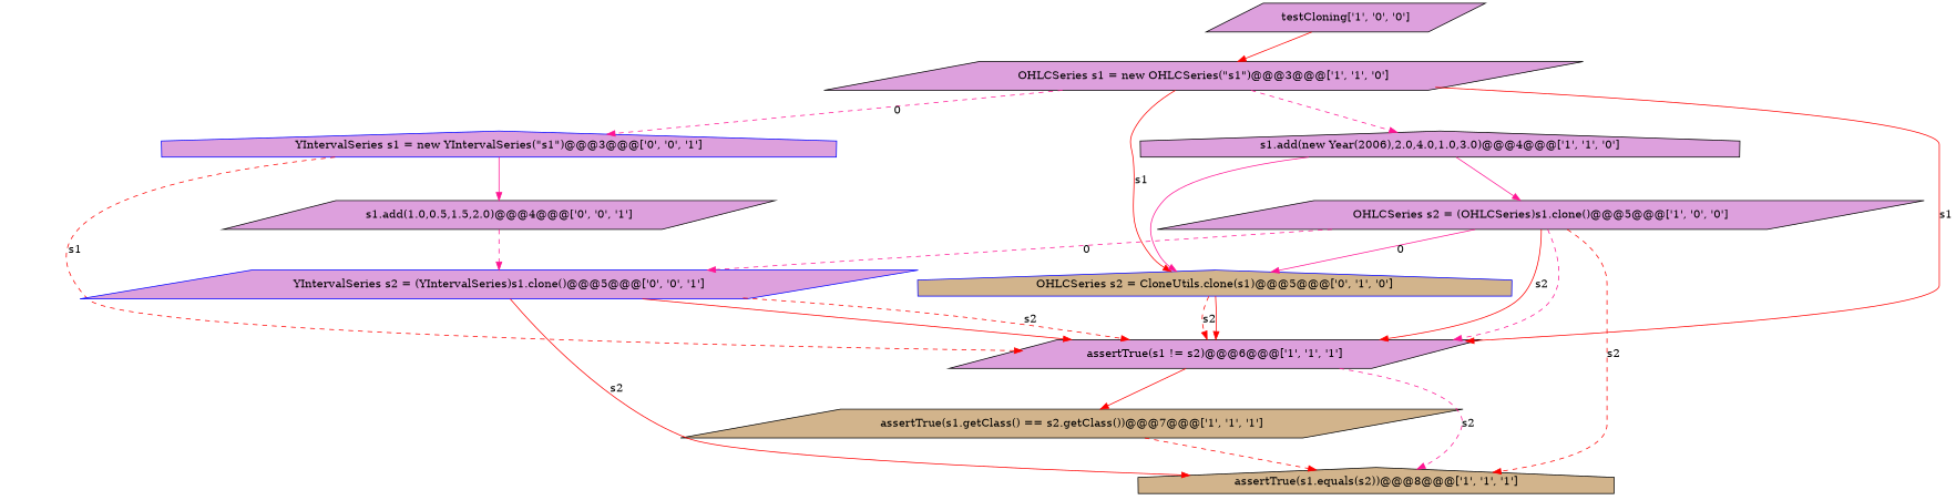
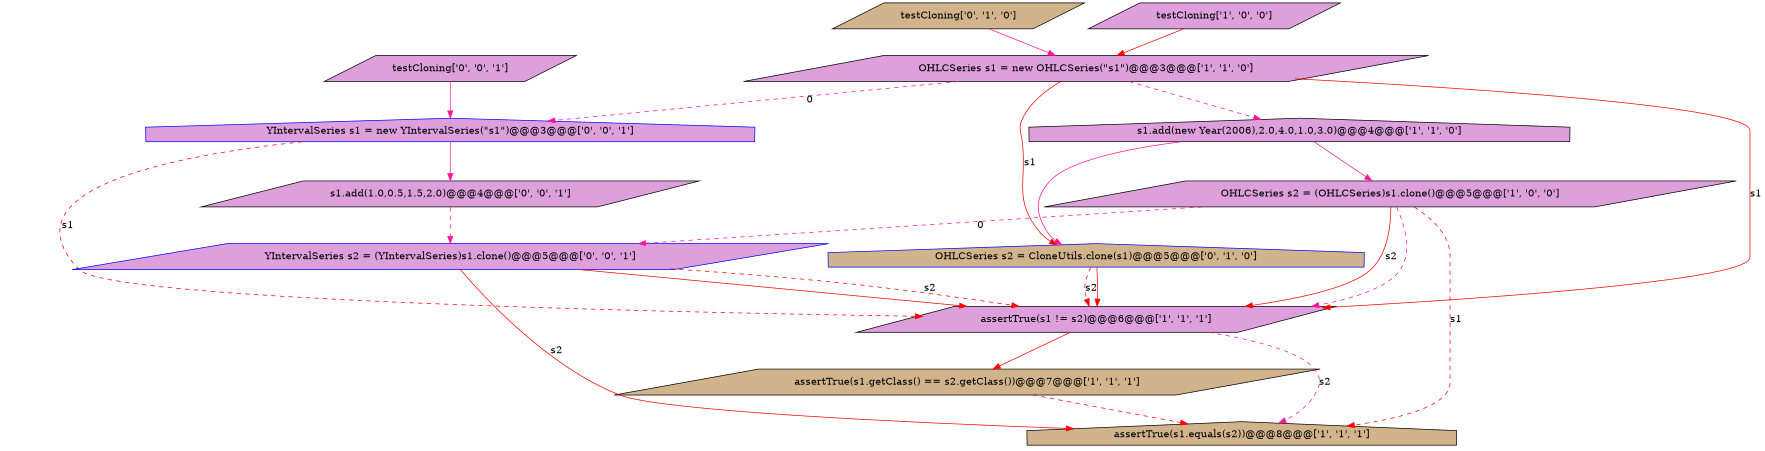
  digraph {
    node [color=black fillcolor=plum shape=parallelogram style=filled]
    edge [color=red style=solid]
    n1 [label="assertTrue(s1 != s2)@@@6@@@['1', '1', '1']"]
    n2 [fillcolor=tan label="assertTrue(s1.getClass() == s2.getClass())@@@7@@@['1', '1', '1']"]
    n3 [fillcolor=tan label="assertTrue(s1.equals(s2))@@@8@@@['1', '1', '1']" shape=house]
    n4 [label="OHLCSeries s1 = new OHLCSeries(\"s1\")@@@3@@@['1', '1', '0']"]
    n5 [color=blue label="YIntervalSeries s1 = new YIntervalSeries(\"s1\")@@@3@@@['0', '0', '1']" shape=house]
    n6 [color=blue fillcolor=tan label="OHLCSeries s2 = CloneUtils.clone(s1)@@@5@@@['0', '1', '0']" shape=house]
    n7 [label="s1.add(new Year(2006),2.0,4.0,1.0,3.0)@@@4@@@['1', '1', '0']" shape=house]
    n8 [label="s1.add(1.0,0.5,1.5,2.0)@@@4@@@['0', '0', '1']"]
    n9 [label="OHLCSeries s2 = (OHLCSeries)s1.clone()@@@5@@@['1', '0', '0']"]
    n10 [color=blue label="YIntervalSeries s2 = (YIntervalSeries)s1.clone()@@@5@@@['0', '0', '1']"]
+   n11 [label="testCloning['0', '0', '1']"]
+   n12 [fillcolor=tan label="testCloning['0', '1', '0']"]
    n13 [label="testCloning['1', '0', '0']"]
    n1 -> n2
    n1 -> n3 [color=deeppink label=s2 style=dashed]
    n2 -> n3 [style=dashed]
    n4 -> n1 [label=s1]
    n4 -> n5 [color=deeppink label=0 style=dashed]
    n4 -> n6 [label=s1]
    n4 -> n7 [color=deeppink style=dashed]
    n5 -> n1 [label=s1 style=dashed]
    n5 -> n8 [color=deeppink]
    n6 -> n1 [label=s2 style=dashed]
    n6 -> n1
    n7 -> n6 [color=deeppink]
    n7 -> n9 [color=deeppink]
    n8 -> n10 [color=deeppink style=dashed]
    n9 -> n1 [label=s2]
    n9 -> n1 [color=deeppink style=dashed]
-   n9 -> n3 [label=s2 style=dashed]
-   n9 -> n6 [color=deeppink label=0]
+   n9 -> n3 [label=s1 style=dashed]
    n9 -> n10 [color=deeppink label=0 style=dashed]
    n10 -> n1 [label=s2 style=dashed]
    n10 -> n1
    n10 -> n3 [label=s2]
+   n11 -> n5 [color=deeppink]
+   n12 -> n4 [color=deeppink]
    n13 -> n4
  }
